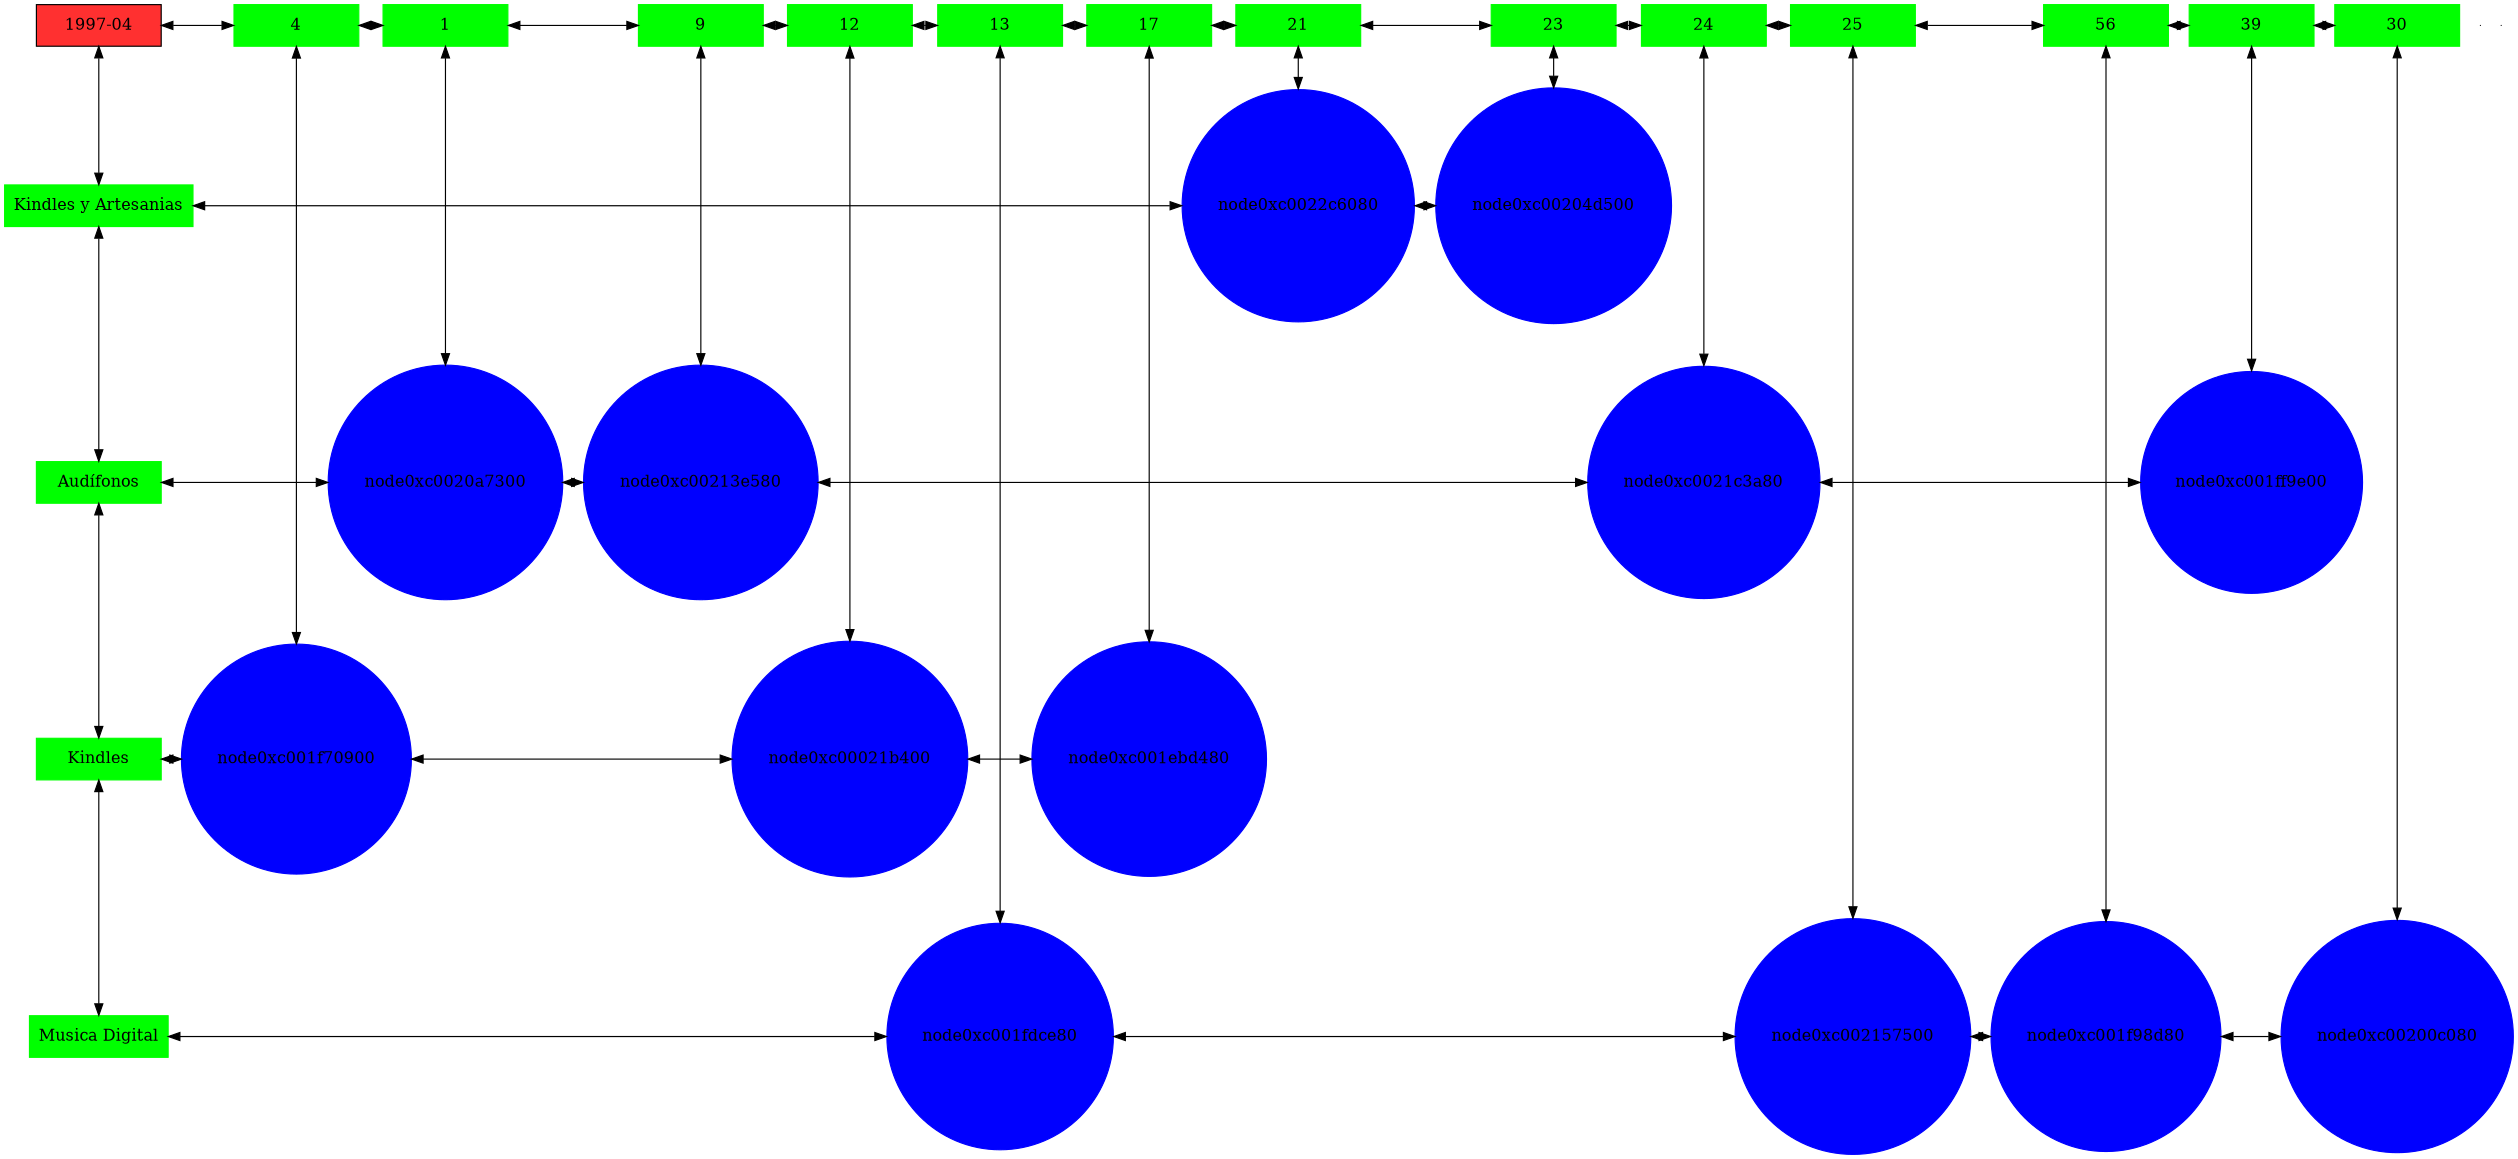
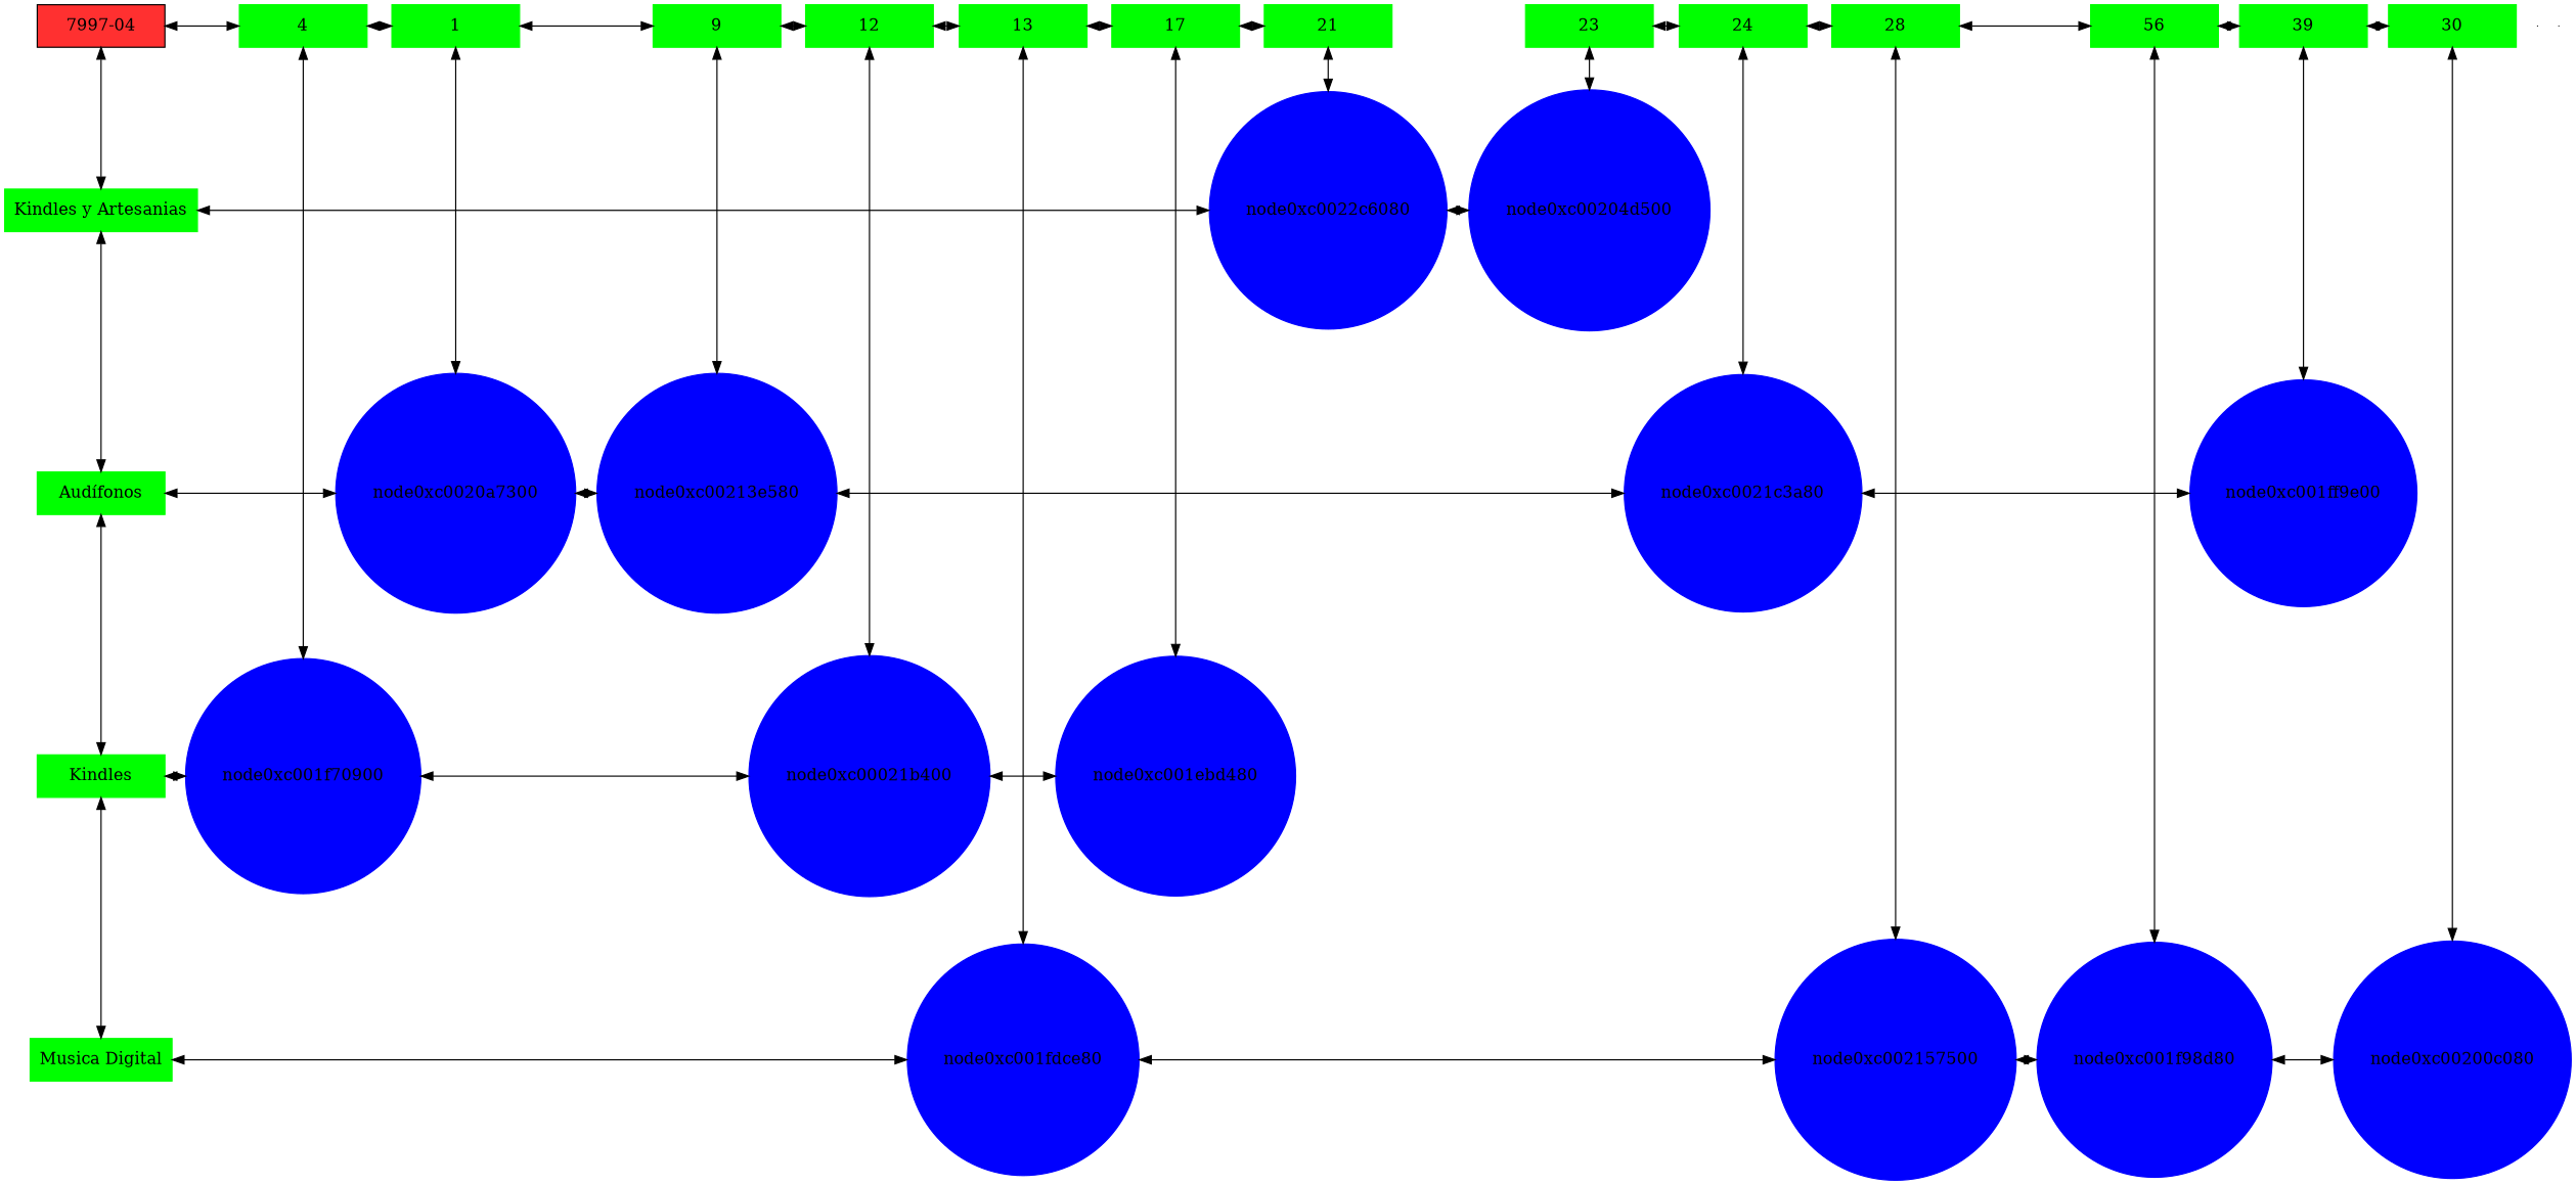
  digraph {
    node [group=1 shape=box style=filled color=green]
    edge [dir=both]
-   n1 [fillcolor=firebrick1 label="1997-04" width=1.5 color=""]
+   n1 [fillcolor=firebrick1 label="7997-04" width=1.5 color=""]
    n2 [group=4 label=4 width=1.5]
    n3 [group=8 label=1 width=1.5]
    n4 [group=9 label=9 width=1.5]
    n5 [group=12 label=12 width=1.5]
    n6 [group=13 label=13 width=1.5]
    n7 [group=17 label=17 width=1.5]
    n8 [group=21 label=21 width=1.5]
    n9 [group=23 label=23 width=1.5]
    n10 [group=24 label=24 width=1.5]
-   n11 [group=25 label=25 width=1.5]
+   n11 [group=25 label=28 width=1.5]
    n12 [group=26 label=56 width=1.5]
    n13 [group=29 label=39 width=1.5]
    n14 [group=30 label=30 width=1.5]
    n15 [label="Kindles y Artesanias" width=1.5]
    node0xc0022c6080 [color=blue group=21 shape=circle width=0.5]
    node0xc00204d500 [color=blue group=23 shape=circle width=0.5]
    n18 [label="Audífonos" width=1.5]
    node0xc0020a7300 [color=blue group=8 shape=circle width=0.5]
    node0xc00213e580 [color=blue group=9 shape=circle width=0.5]
    node0xc0021c3a80 [color=blue group=24 shape=circle width=0.5]
    node0xc001ff9e00 [color=blue group=29 shape=circle width=0.5]
    n23 [label=Kindles width=1.5]
    node0xc001f70900 [color=blue group=4 shape=circle width=0.5]
    node0xc00021b400 [color=blue group=12 shape=circle width=0.5]
    node0xc001ebd480 [color=blue group=17 shape=circle width=0.5]
    n27 [label="Musica Digital" width=1.5]
    node0xc001fdce80 [color=blue group=13 shape=circle width=0.5]
    node0xc002157500 [color=blue group=25 shape=circle width=0.5]
    node0xc001f98d80 [color=blue group=26 shape=circle width=0.5]
    node0xc00200c080 [color=blue group=30 shape=circle width=0.5]
    e0 [shape=point width=0 group="" style="" color=""]
    e1 [shape=point width=0 group="" style="" color=""]
    subgraph sub_1 {
      rank=same
      n1
      n2
    }
    subgraph sub_2 {
      rank=same
      n2
      n3
    }
    subgraph sub_3 {
      rank=same
      n3
      n4
    }
    subgraph sub_4 {
      rank=same
      n4
      n5
    }
    subgraph sub_5 {
      rank=same
      n5
      n6
    }
    subgraph sub_6 {
      rank=same
      n6
      n7
    }
    subgraph sub_7 {
      rank=same
      n7
      n8
    }
    subgraph sub_8 {
      rank=same
      n8
      n9
    }
    subgraph sub_9 {
      rank=same
      n9
      n10
    }
    subgraph sub_10 {
      rank=same
      n10
      n11
    }
    subgraph sub_11 {
      rank=same
      n11
      n12
    }
    subgraph sub_12 {
      rank=same
      n12
      n13
    }
    subgraph sub_13 {
      rank=same
      n13
      n14
    }
    subgraph sub_14 {
      rank=same
      n15
      node0xc0022c6080
    }
    subgraph sub_15 {
      rank=same
      node0xc0022c6080
      node0xc00204d500
    }
    subgraph sub_16 {
      rank=same
      n18
      node0xc0020a7300
    }
    subgraph sub_17 {
      rank=same
      node0xc0020a7300
      node0xc00213e580
    }
    subgraph sub_18 {
      rank=same
      node0xc00213e580
      node0xc0021c3a80
    }
    subgraph sub_19 {
      rank=same
      node0xc0021c3a80
      node0xc001ff9e00
    }
    subgraph sub_20 {
      rank=same
      n23
      node0xc001f70900
    }
    subgraph sub_21 {
      rank=same
      node0xc001f70900
      node0xc00021b400
    }
    subgraph sub_22 {
      rank=same
      node0xc00021b400
      node0xc001ebd480
    }
    subgraph sub_23 {
      rank=same
      n27
      node0xc001fdce80
    }
    subgraph sub_24 {
      rank=same
      node0xc001fdce80
      node0xc002157500
    }
    subgraph sub_25 {
      rank=same
      node0xc002157500
      node0xc001f98d80
    }
    subgraph sub_26 {
      rank=same
      node0xc001f98d80
      node0xc00200c080
    }
    n1 -> n2
    n1 -> n15
    n2 -> n3
    n2 -> node0xc001f70900
    n3 -> n4
    n3 -> node0xc0020a7300
    n4 -> n5
    n4 -> node0xc00213e580
    n5 -> n6
    n5 -> node0xc00021b400
    n6 -> n7
    n6 -> node0xc001fdce80
    n7 -> n8
    n7 -> node0xc001ebd480
-   n8 -> n9
    n8 -> node0xc0022c6080
    n9 -> n10
    n9 -> node0xc00204d500
    n10 -> n11
    n10 -> node0xc0021c3a80
    n11 -> n12
    n11 -> node0xc002157500
    n12 -> n13
    n12 -> node0xc001f98d80
    n13 -> n14
    n13 -> node0xc001ff9e00
    n14 -> node0xc00200c080
    n15 -> node0xc0022c6080
    n15 -> n18
    node0xc0022c6080 -> node0xc00204d500
    n18 -> node0xc0020a7300
    n18 -> n23
    node0xc0020a7300 -> node0xc00213e580
    node0xc00213e580 -> node0xc0021c3a80
    node0xc0021c3a80 -> node0xc001ff9e00
    n23 -> node0xc001f70900
    n23 -> n27
    node0xc001f70900 -> node0xc00021b400
    node0xc00021b400 -> node0xc001ebd480
    n27 -> node0xc001fdce80
    node0xc001fdce80 -> node0xc002157500
    node0xc002157500 -> node0xc001f98d80
    node0xc001f98d80 -> node0xc00200c080
  }
